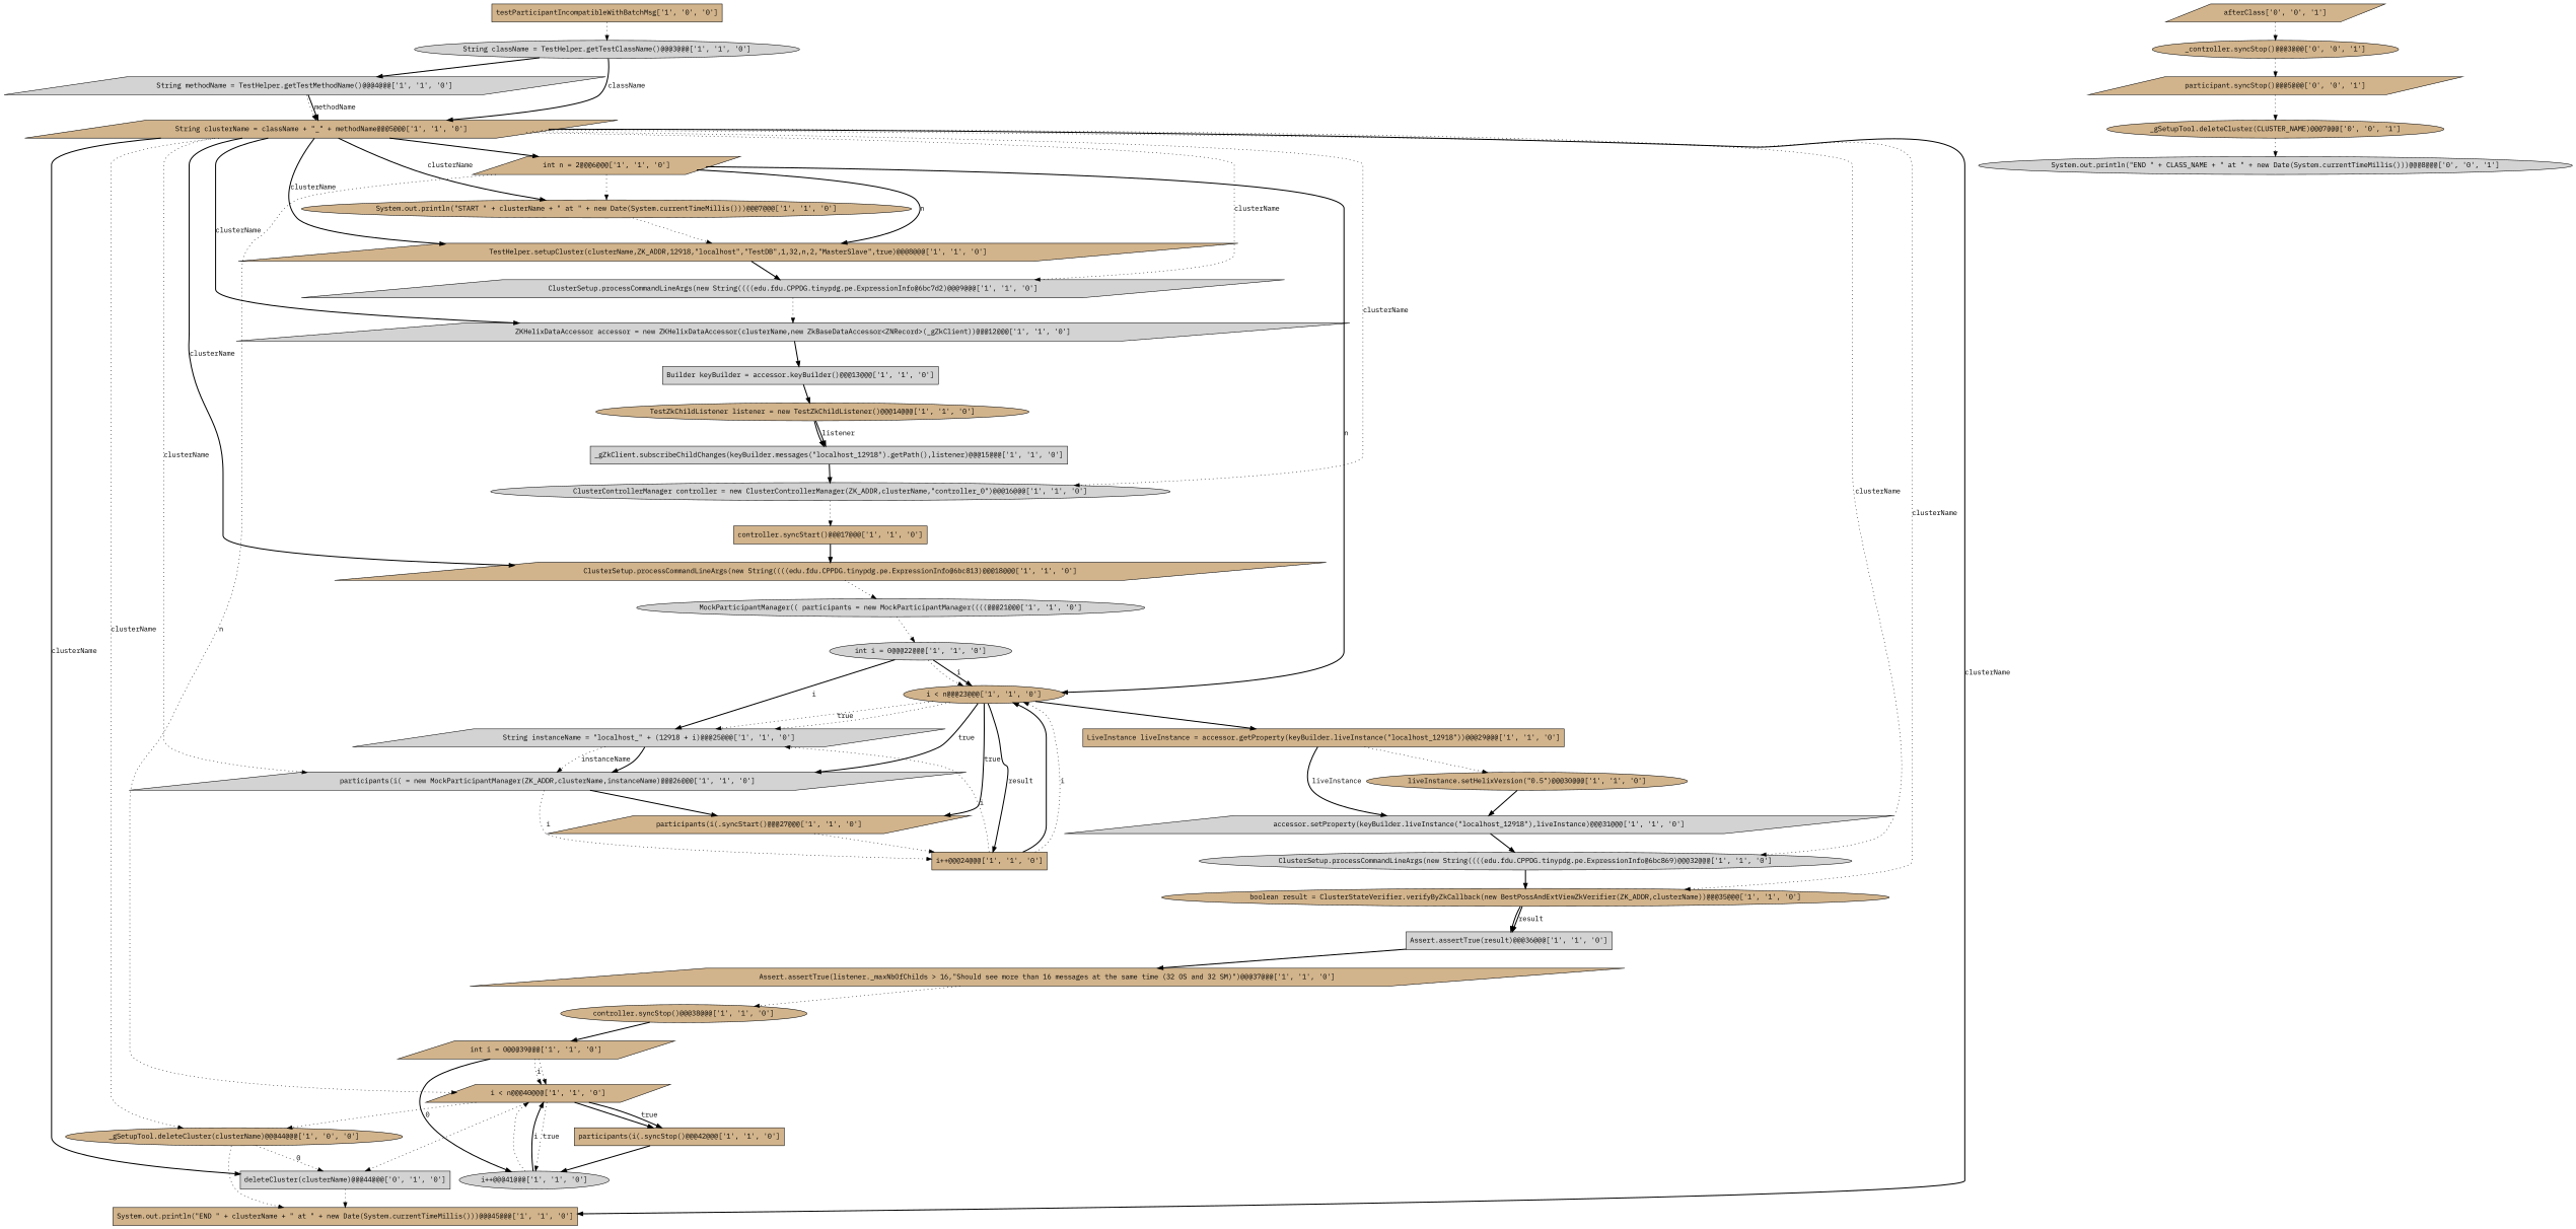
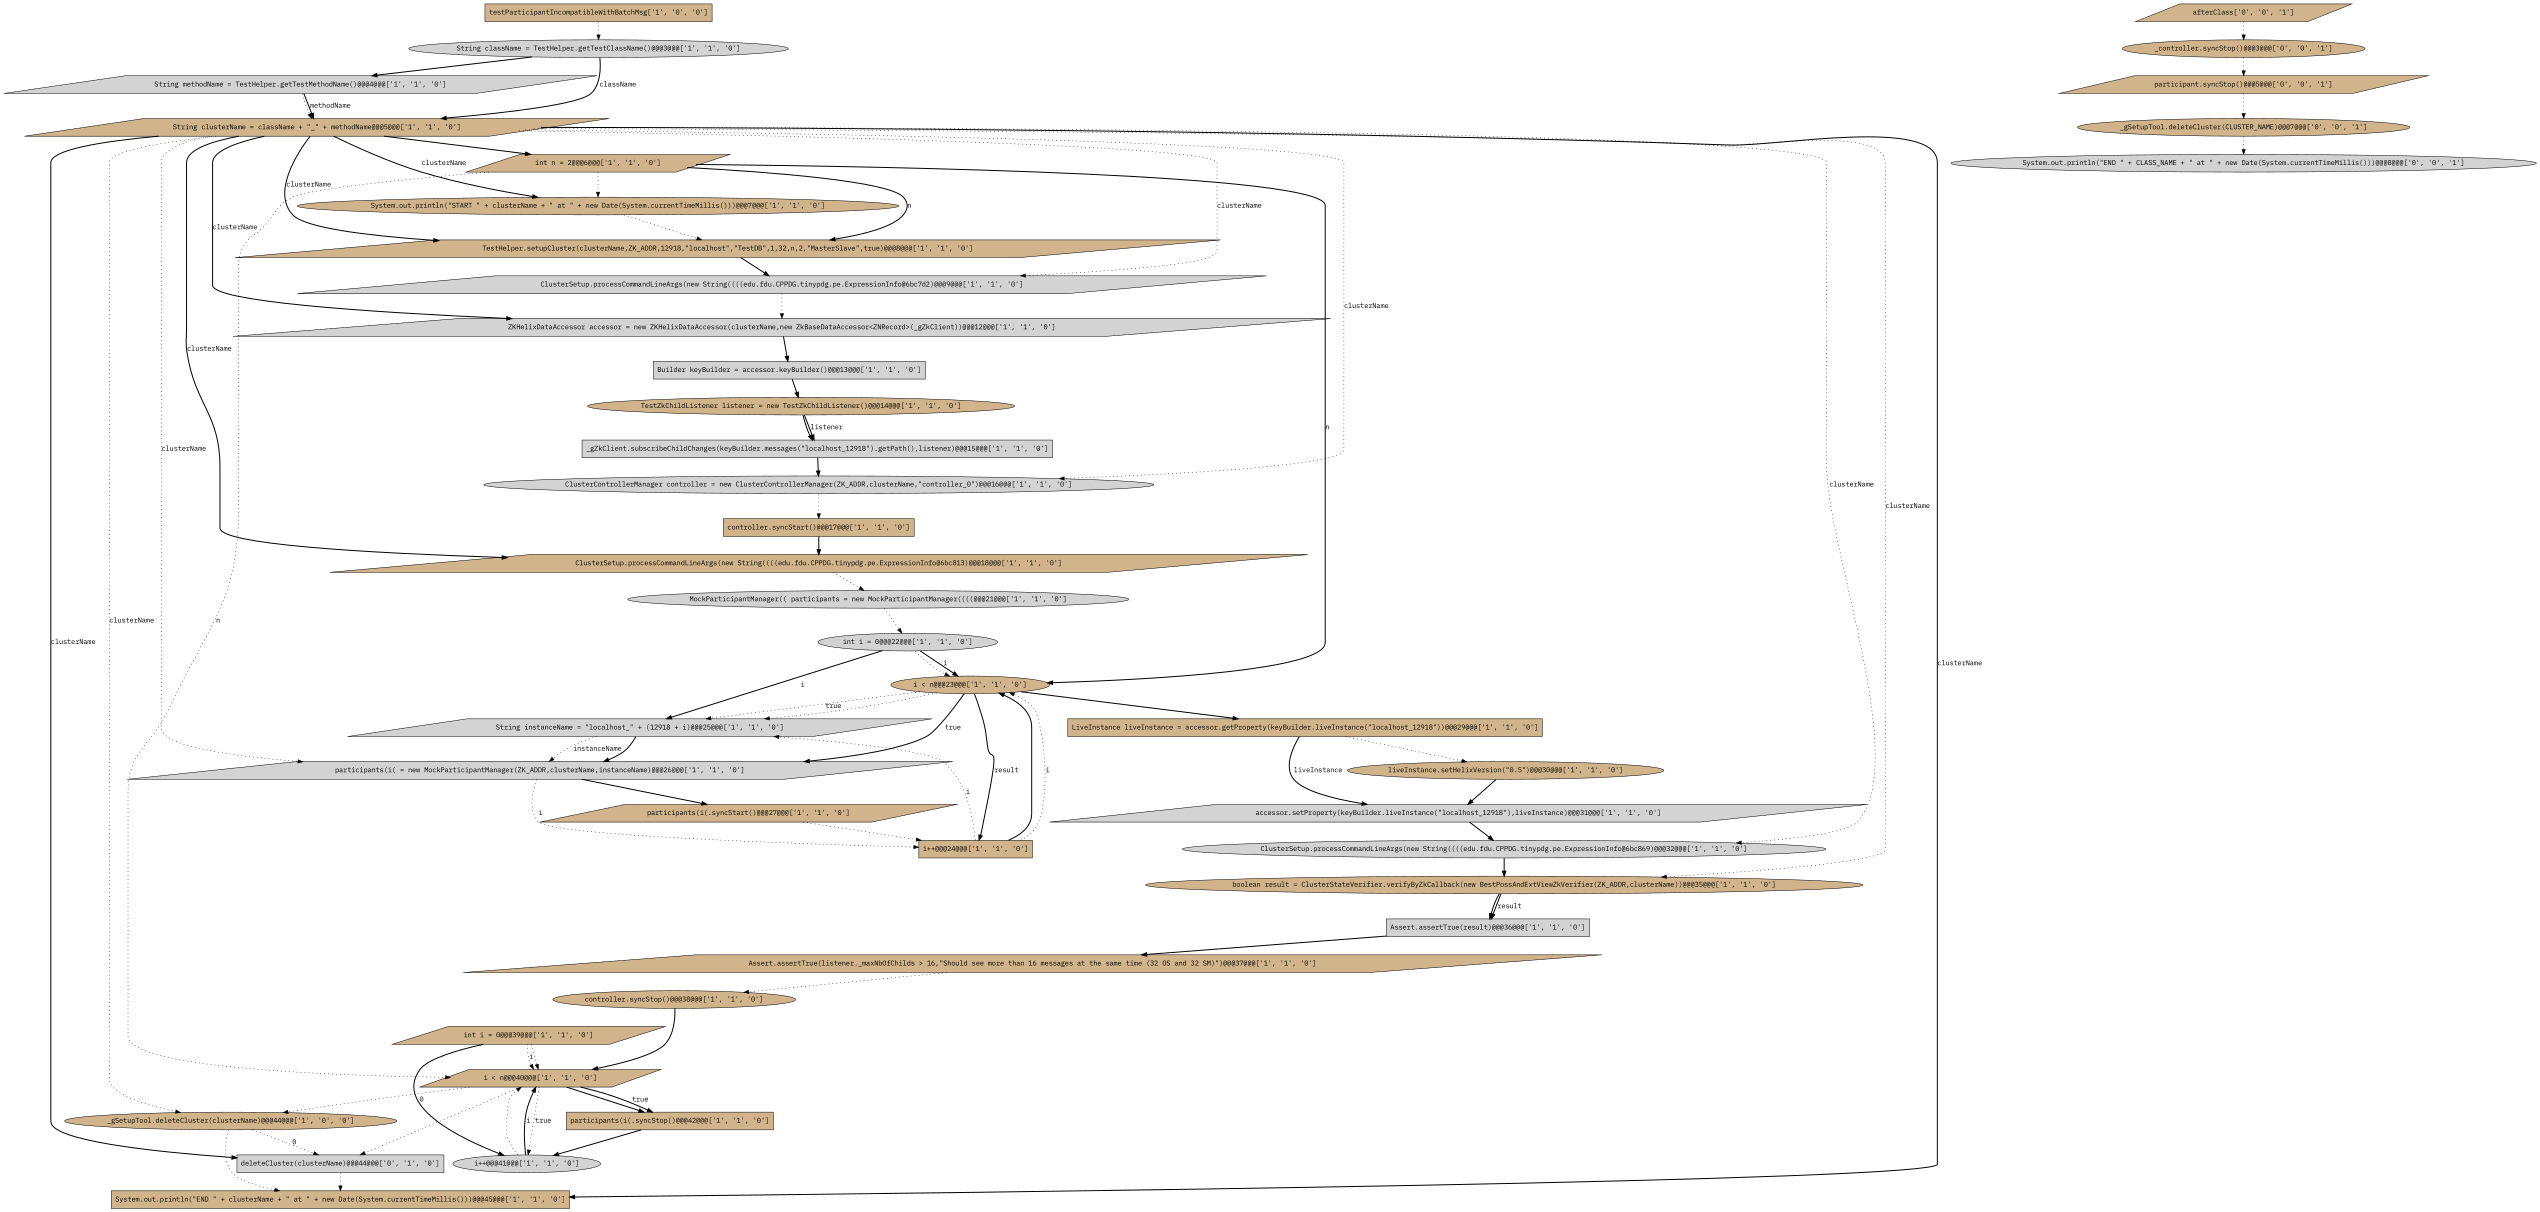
  digraph {
    fontname="IBM Plex Mono"
    node [fillcolor=tan fontname="IBM Plex Mono" shape=parallelogram style=filled]
    edge [fontname="IBM Plex Mono" style=bold]
    n1 [label="TestHelper.setupCluster(clusterName,ZK_ADDR,12918,\"localhost\",\"TestDB\",1,32,n,2,\"MasterSlave\",true)@@@8@@@['1', '1', '0']"]
    n2 [fillcolor=lightgrey label="ClusterSetup.processCommandLineArgs(new String((((edu.fdu.CPPDG.tinypdg.pe.ExpressionInfo@6bc7d2)@@@9@@@['1', '1', '0']"]
    n3 [fillcolor=lightgrey label="ZKHelixDataAccessor accessor = new ZKHelixDataAccessor(clusterName,new ZkBaseDataAccessor<ZNRecord>(_gZkClient))@@@12@@@['1', '1', '0']"]
    n4 [label="int i = 0@@@39@@@['1', '1', '0']"]
    n5 [label="i < n@@@40@@@['1', '1', '0']"]
    n6 [fillcolor=lightgrey label="i++@@@41@@@['1', '1', '0']" shape=ellipse]
    n7 [label="_gSetupTool.deleteCluster(clusterName)@@@44@@@['1', '0', '0']" shape=ellipse]
    n8 [fillcolor=lightgrey label="deleteCluster(clusterName)@@@44@@@['0', '1', '0']" shape=box]
    n9 [label="participants(i(.syncStop()@@@42@@@['1', '1', '0']" shape=box]
    n10 [label="int n = 2@@@6@@@['1', '1', '0']"]
    n11 [label="System.out.println(\"START \" + clusterName + \" at \" + new Date(System.currentTimeMillis()))@@@7@@@['1', '1', '0']" shape=ellipse]
    n12 [label="i < n@@@23@@@['1', '1', '0']" shape=ellipse]
    n13 [fillcolor=lightgrey label="String instanceName = \"localhost_\" + (12918 + i)@@@25@@@['1', '1', '0']"]
    n14 [fillcolor=lightgrey label="participants(i( = new MockParticipantManager(ZK_ADDR,clusterName,instanceName)@@@26@@@['1', '1', '0']"]
    n15 [label="participants(i(.syncStart()@@@27@@@['1', '1', '0']"]
    n16 [label="i++@@@24@@@['1', '1', '0']" shape=box]
    n17 [label="LiveInstance liveInstance = accessor.getProperty(keyBuilder.liveInstance(\"localhost_12918\"))@@@29@@@['1', '1', '0']" shape=box]
    n18 [label="controller.syncStart()@@@17@@@['1', '1', '0']" shape=box]
    n19 [label="ClusterSetup.processCommandLineArgs(new String((((edu.fdu.CPPDG.tinypdg.pe.ExpressionInfo@6bc813)@@@18@@@['1', '1', '0']"]
    n20 [fillcolor=lightgrey label="MockParticipantManager(( participants = new MockParticipantManager((((@@@21@@@['1', '1', '0']" shape=ellipse]
    n21 [label="Assert.assertTrue(listener._maxNbOfChilds > 16,\"Should see more than 16 messages at the same time (32 OS and 32 SM)\")@@@37@@@['1', '1', '0']"]
    n22 [label="controller.syncStop()@@@38@@@['1', '1', '0']" shape=ellipse]
    n23 [label="boolean result = ClusterStateVerifier.verifyByZkCallback(new BestPossAndExtViewZkVerifier(ZK_ADDR,clusterName))@@@35@@@['1', '1', '0']" shape=ellipse]
    n24 [fillcolor=lightgrey label="Assert.assertTrue(result)@@@36@@@['1', '1', '0']" shape=box]
    n25 [fillcolor=lightgrey label="accessor.setProperty(keyBuilder.liveInstance(\"localhost_12918\"),liveInstance)@@@31@@@['1', '1', '0']"]
    n26 [fillcolor=lightgrey label="ClusterSetup.processCommandLineArgs(new String((((edu.fdu.CPPDG.tinypdg.pe.ExpressionInfo@6bc869)@@@32@@@['1', '1', '0']" shape=ellipse]
    n27 [fillcolor=lightgrey label="_gZkClient.subscribeChildChanges(keyBuilder.messages(\"localhost_12918\").getPath(),listener)@@@15@@@['1', '1', '0']" shape=box]
    n28 [fillcolor=lightgrey label="ClusterControllerManager controller = new ClusterControllerManager(ZK_ADDR,clusterName,\"controller_0\")@@@16@@@['1', '1', '0']" shape=ellipse]
    n29 [label="System.out.println(\"END \" + clusterName + \" at \" + new Date(System.currentTimeMillis()))@@@45@@@['1', '1', '0']" shape=box]
    n30 [fillcolor=lightgrey label="String className = TestHelper.getTestClassName()@@@3@@@['1', '1', '0']" shape=ellipse]
    n31 [fillcolor=lightgrey label="String methodName = TestHelper.getTestMethodName()@@@4@@@['1', '1', '0']"]
    n32 [label="String clusterName = className + \"_\" + methodName@@@5@@@['1', '1', '0']"]
    n33 [label="liveInstance.setHelixVersion(\"0.5\")@@@30@@@['1', '1', '0']" shape=ellipse]
    n34 [label="TestZkChildListener listener = new TestZkChildListener()@@@14@@@['1', '1', '0']" shape=ellipse]
    n35 [fillcolor=lightgrey label="Builder keyBuilder = accessor.keyBuilder()@@@13@@@['1', '1', '0']" shape=box]
    n36 [label="_controller.syncStop()@@@3@@@['0', '0', '1']" shape=ellipse]
    n37 [label="participant.syncStop()@@@5@@@['0', '0', '1']"]
    n38 [label="_gSetupTool.deleteCluster(CLUSTER_NAME)@@@7@@@['0', '0', '1']" shape=ellipse]
    n39 [fillcolor=lightgrey label="int i = 0@@@22@@@['1', '1', '0']" shape=ellipse]
    n40 [fillcolor=lightgrey label="System.out.println(\"END \" + CLASS_NAME + \" at \" + new Date(System.currentTimeMillis()))@@@8@@@['0', '0', '1']" shape=ellipse]
    n41 [label="testParticipantIncompatibleWithBatchMsg['1', '0', '0']" shape=box]
    n42 [label="afterClass['0', '0', '1']"]
    n1 -> n2
    n2 -> n3 [style=dotted]
    n3 -> n35
    n4 -> n5 [label=i style=dotted]
    n4 -> n5 [style=dotted]
    n4 -> n6 [label=0]
    n5 -> n6 [label=true style=dotted]
    n5 -> n7 [style=dotted]
    n5 -> n8 [style=dotted]
    n5 -> n9
    n5 -> n9 [label=true]
    n6 -> n5 [style=dotted]
    n6 -> n5 [label=i]
    n7 -> n8 [label=0 style=dotted]
    n7 -> n29 [style=dotted]
    n8 -> n29 [style=dotted]
    n9 -> n6
    n10 -> n1 [label=n]
    n10 -> n5 [label=n style=dotted]
    n10 -> n11 [style=dotted]
    n10 -> n12 [label=n]
    n11 -> n1 [style=dotted]
    n12 -> n13 [label=true style=dotted]
    n12 -> n13 [style=dotted]
    n12 -> n14 [label=true]
-   n12 -> n15 [label=true]
    n12 -> n16 [label=result]
    n12 -> n17
    n13 -> n14 [label=instanceName style=dotted]
    n13 -> n14
    n14 -> n15
    n14 -> n16 [label=i style=dotted]
    n15 -> n16 [style=dotted]
    n16 -> n12
    n16 -> n12 [label=i style=dotted]
    n16 -> n13 [label=i style=dotted]
    n17 -> n25 [label=liveInstance]
    n17 -> n33 [style=dotted]
    n18 -> n19
    n19 -> n20 [style=dotted]
    n20 -> n39 [style=dotted]
    n21 -> n22 [style=dotted]
-   n22 -> n4
+   n22 -> n5
    n23 -> n24
    n23 -> n24 [label=result]
    n24 -> n21
    n25 -> n26
    n26 -> n23
    n27 -> n28
    n28 -> n18 [style=dotted]
    n30 -> n31
    n30 -> n32 [label=className]
    n31 -> n32 [label=methodName]
    n31 -> n32 [style=dotted]
    n32 -> n1 [label=clusterName]
    n32 -> n2 [label=clusterName style=dotted]
    n32 -> n3 [label=clusterName]
    n32 -> n7 [label=clusterName style=dotted]
    n32 -> n8 [label=clusterName]
    n32 -> n10
    n32 -> n11 [label=clusterName]
    n32 -> n14 [label=clusterName style=dotted]
    n32 -> n19 [label=clusterName]
    n32 -> n23 [label=clusterName style=dotted]
    n32 -> n26 [label=clusterName style=dotted]
    n32 -> n28 [label=clusterName style=dotted]
    n32 -> n29 [label=clusterName]
    n33 -> n25
    n34 -> n27
    n34 -> n27 [label=listener]
    n35 -> n34
    n36 -> n37 [style=dotted]
    n37 -> n38 [style=dotted]
    n38 -> n40 [style=dotted]
    n39 -> n12 [label=i]
    n39 -> n12 [style=dotted]
    n39 -> n13 [label=i]
    n41 -> n30 [style=dotted]
    n42 -> n36 [style=dotted]
  }
